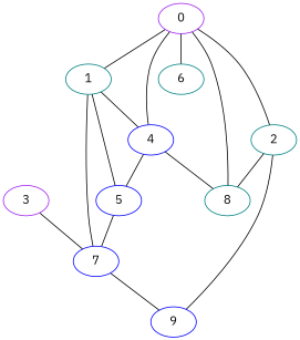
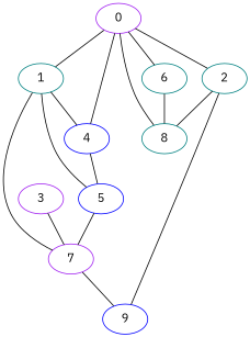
  graph {
    fontname="IBM Plex Sans"
    node [color=teal fontname="IBM Plex Sans"]
    edge [fontname="IBM Plex Sans"]
    0 [color=purple]
    1
    2
    6
    4 [color=blue]
    8
    5 [color=blue]
-   7 [color=blue]
+   7 [color=purple]
    9 [color=blue]
    3 [color=purple]
    0 -- 1
    0 -- 2
    0 -- 6
    0 -- 4
    0 -- 8
    1 -- 4
    1 -- 5
    1 -- 7
    2 -- 8
    2 -- 9
-   4 -- 8
+   6 -- 8
    4 -- 5
    5 -- 7
    7 -- 9
    3 -- 7
  }
